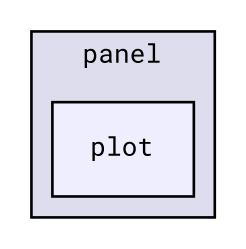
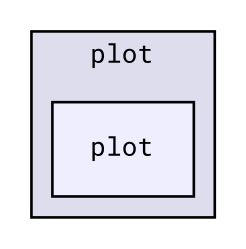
  digraph {
    compound=true
    rankdir=LR
    fontname="Roboto Mono"
    n1 [fillcolor="#eeeeff" fontname="Roboto Mono" fontsize=10 label=plot pencolor=black shape=box style=filled]
    subgraph cluster_1 {
      bgcolor="#ddddee"
      fontsize=10
-     label=panel
+     label=plot
      pencolor=black
      n1
    }
  }
